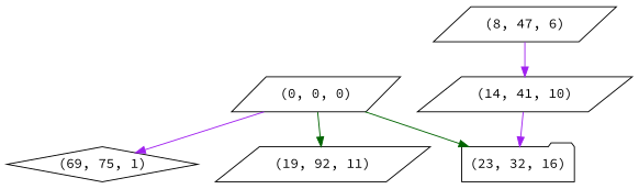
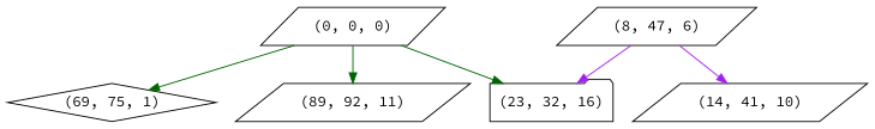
  digraph {
    fontname="Source Code Pro"
    node [fontname="Source Code Pro" shape=parallelogram]
    edge [color=darkgreen fontname="Source Code Pro"]
    "(69, 75, 1)" [shape=diamond]
    "(0, 0, 0)"
-   "(89, 92, 11)" [label="(19, 92, 11)"]
+   "(89, 92, 11)"
    "(23, 32, 16)" [shape=folder]
    "(8, 47, 6)"
    "(14, 41, 10)"
-   "(0, 0, 0)" -> "(69, 75, 1)" [color=purple]
+   "(0, 0, 0)" -> "(69, 75, 1)"
    "(0, 0, 0)" -> "(89, 92, 11)"
    "(0, 0, 0)" -> "(23, 32, 16)"
    "(8, 47, 6)" -> "(14, 41, 10)" [color=purple]
-   "(14, 41, 10)" -> "(23, 32, 16)" [color=purple]
+   "(8, 47, 6)" -> "(23, 32, 16)" [color=purple]
  }
